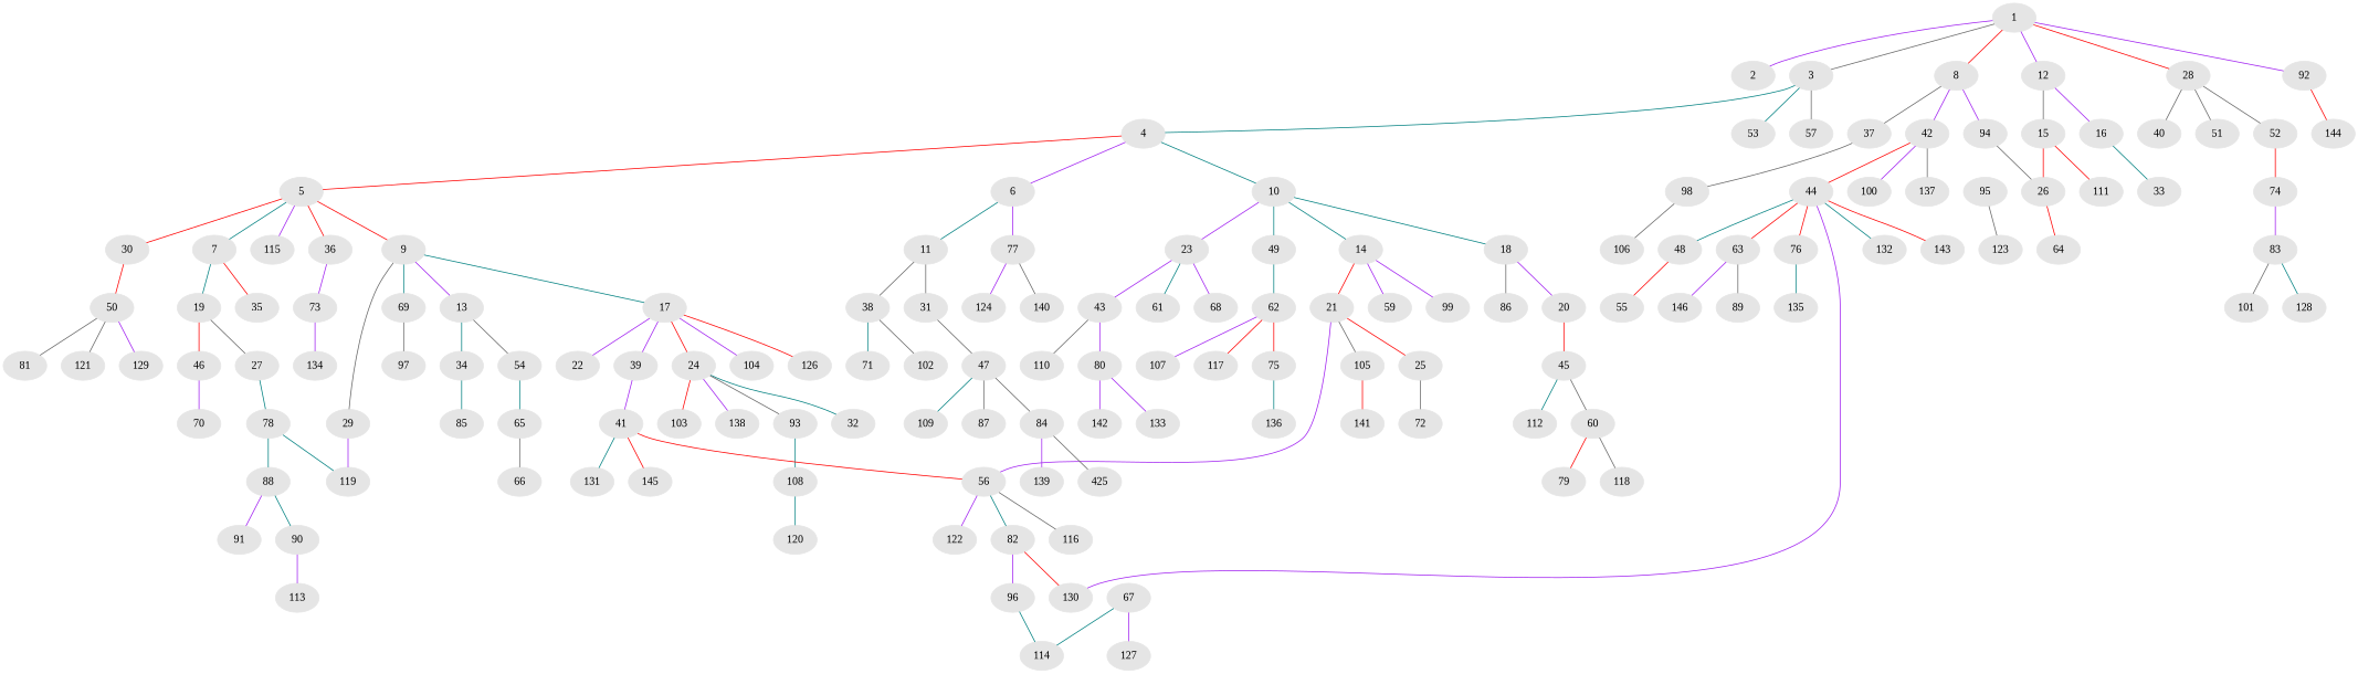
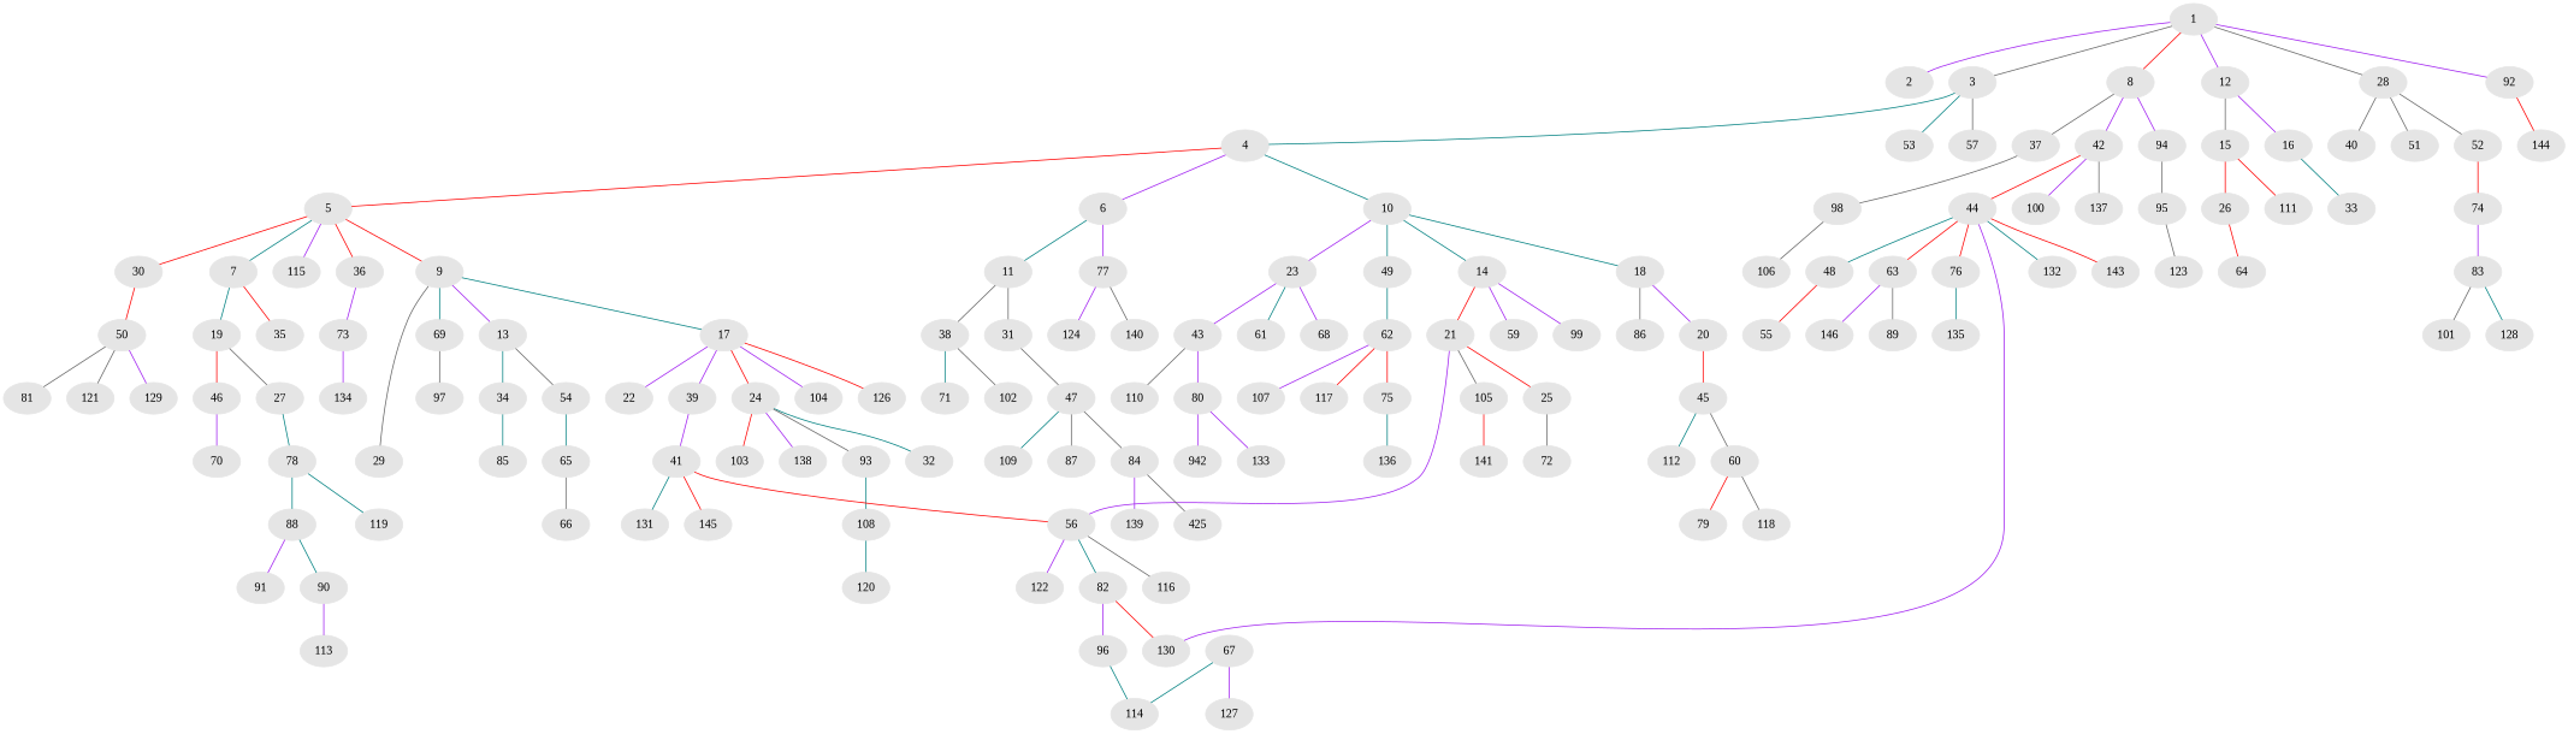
  graph {
    fontname="Liberation Serif"
    node [color=gray90 fontname="Liberation Serif" style=filled]
    edge [color=purple fontname="Liberation Serif"]
    1
    2
    3
    8
    12
    28
    92
    4
    53
    57
    37
    42
    94
    15
    16
    40
    51
    52
    144
    5
    6
    10
    7
    9
    30
    36
    115
    11
    77
    14
    18
    23
    49
    19
    35
    13
    17
    29
    69
    50
    73
    31
    38
    124
    140
    27
    46
    98
    44
    100
    137
    95
    34
    54
    22
    24
    39
    104
    126
    119
    97
    21
    59
    99
    20
    86
    43
    61
    68
    62
    47
    71
    102
    26
    111
    33
    85
    65
    25
    56
    105
    64
    32
    93
    103
    138
    41
    45
    78
    70
    60
    112
    72
    82
    116
    122
    141
    80
    110
    108
    88
    74
    81
    121
    129
    84
    87
    109
    134
    106
    131
    145
    48
    63
    76
    130
    132
    143
    133
-   142
+   142 [label=942]
    55
    89
    146
    135
    79
    118
    n127 [label=425]
    139
    75
    107
    117
    83
    66
    96
    67
    114
    127
    136
    101
    128
    90
    91
    113
    120
    123
    1 -- 2
    1 -- 3 [color=gray40]
    1 -- 8 [color=red]
    1 -- 12
-   1 -- 28 [color=red]
+   1 -- 28 [color=gray40]
    1 -- 92
    3 -- 4 [color=teal]
    3 -- 53 [color=teal]
    3 -- 57 [color=gray40]
    8 -- 37 [color=gray40]
    8 -- 42
    8 -- 94
    12 -- 15 [color=gray40]
    12 -- 16
    28 -- 40 [color=gray40]
    28 -- 51 [color=gray40]
    28 -- 52 [color=gray40]
    92 -- 144 [color=red]
    4 -- 5 [color=red]
    4 -- 6
    4 -- 10 [color=teal]
    37 -- 98 [color=gray40]
    42 -- 44 [color=red]
    42 -- 100
    42 -- 137 [color=gray40]
-   94 -- 26 [color=gray40]
+   94 -- 95 [color=gray40]
    15 -- 26 [color=red]
    15 -- 111 [color=red]
    16 -- 33 [color=teal]
    52 -- 74 [color=red]
    5 -- 7 [color=teal]
    5 -- 9 [color=red]
    5 -- 30 [color=red]
    5 -- 36 [color=red]
    5 -- 115
    6 -- 11 [color=teal]
    6 -- 77
    10 -- 14 [color=teal]
    10 -- 18 [color=teal]
    10 -- 23
    10 -- 49 [color=teal]
    7 -- 19 [color=teal]
    7 -- 35 [color=red]
    9 -- 13
    9 -- 17 [color=teal]
    9 -- 29 [color=gray40]
    9 -- 69 [color=teal]
    30 -- 50 [color=red]
    36 -- 73
    11 -- 31 [color=gray40]
    11 -- 38 [color=gray40]
    77 -- 124
    77 -- 140 [color=gray40]
    14 -- 21 [color=red]
    14 -- 59
    14 -- 99
    18 -- 20
    18 -- 86 [color=gray40]
    23 -- 43
    23 -- 61 [color=teal]
    23 -- 68
    49 -- 62 [color=teal]
    19 -- 27 [color=gray40]
    19 -- 46 [color=red]
    13 -- 34 [color=teal]
    13 -- 54 [color=gray40]
    17 -- 22
    17 -- 24 [color=red]
    17 -- 39
    17 -- 104
    17 -- 126 [color=red]
-   29 -- 119
    69 -- 97 [color=gray40]
    50 -- 81 [color=gray40]
    50 -- 121 [color=gray40]
    50 -- 129
    73 -- 134
    31 -- 47 [color=gray40]
    38 -- 71 [color=teal]
    38 -- 102 [color=gray40]
    27 -- 78 [color=teal]
    46 -- 70
    98 -- 106 [color=gray40]
    44 -- 48 [color=teal]
    44 -- 63 [color=red]
    44 -- 76 [color=red]
    44 -- 130
    44 -- 132 [color=teal]
    44 -- 143 [color=red]
    95 -- 123 [color=gray40]
    34 -- 85 [color=teal]
    54 -- 65 [color=teal]
    24 -- 32 [color=teal]
    24 -- 93 [color=gray40]
    24 -- 103 [color=red]
    24 -- 138
    39 -- 41
    21 -- 25 [color=red]
    21 -- 56
    21 -- 105 [color=gray40]
    20 -- 45 [color=red]
    43 -- 80
    43 -- 110 [color=gray40]
    62 -- 75 [color=red]
    62 -- 107
    62 -- 117 [color=red]
    47 -- 84 [color=gray40]
    47 -- 87 [color=gray40]
    47 -- 109 [color=teal]
    26 -- 64 [color=red]
    65 -- 66 [color=gray40]
    25 -- 72 [color=gray40]
    56 -- 82 [color=teal]
    56 -- 116 [color=gray40]
    56 -- 122
    105 -- 141 [color=red]
    93 -- 108 [color=teal]
    41 -- 56 [color=red]
    41 -- 131 [color=teal]
    41 -- 145 [color=red]
    45 -- 60 [color=gray40]
    45 -- 112 [color=teal]
    78 -- 119 [color=teal]
    78 -- 88 [color=teal]
    60 -- 79 [color=red]
    60 -- 118 [color=gray40]
    82 -- 130 [color=red]
    82 -- 96
    80 -- 133
    80 -- 142
    108 -- 120 [color=teal]
    88 -- 90 [color=teal]
    88 -- 91
    74 -- 83
    84 -- n127 [color=gray40]
    84 -- 139
    48 -- 55 [color=red]
    63 -- 89 [color=gray40]
    63 -- 146
    76 -- 135 [color=teal]
    75 -- 136 [color=teal]
    83 -- 101 [color=gray40]
    83 -- 128 [color=teal]
    96 -- 114 [color=teal]
    67 -- 114 [color=teal]
    67 -- 127
    90 -- 113
  }
